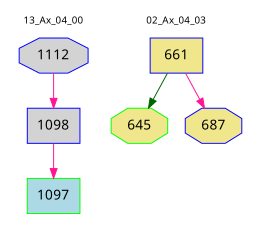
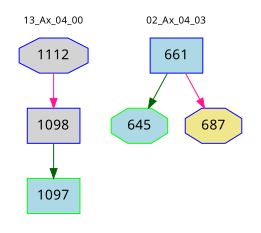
  digraph {
    fontname="Noto Sans"
    node [color=blue fillcolor=lightgrey fontname="Noto Sans" shape=box style=filled]
    edge [color=darkgreen fontname="Noto Sans"]
    n1 [label=1098]
    n2 [color=green fillcolor=lightblue label=1097]
    n3 [label=1112 shape=octagon]
-   n4 [fillcolor=khaki label=661]
-   n5 [color=green fillcolor=khaki label=645 shape=octagon]
+   n4 [fillcolor=lightblue label=661]
+   n5 [color=green fillcolor=lightblue label=645 shape=octagon]
    n6 [fillcolor=khaki label=687 shape=octagon]
    subgraph cluster_1 {
      color=white
      fontsize=10
      label="13_Ax_04_00"
      n1
      n2
      n3
    }
    subgraph cluster_2 {
      color=white
      fontsize=10
      label="02_Ax_04_03"
      n4
      n5
      n6
    }
-   n1 -> n2 [color=deeppink]
+   n1 -> n2
    n3 -> n1 [color=deeppink]
    n4 -> n5
    n4 -> n6 [color=deeppink]
  }
